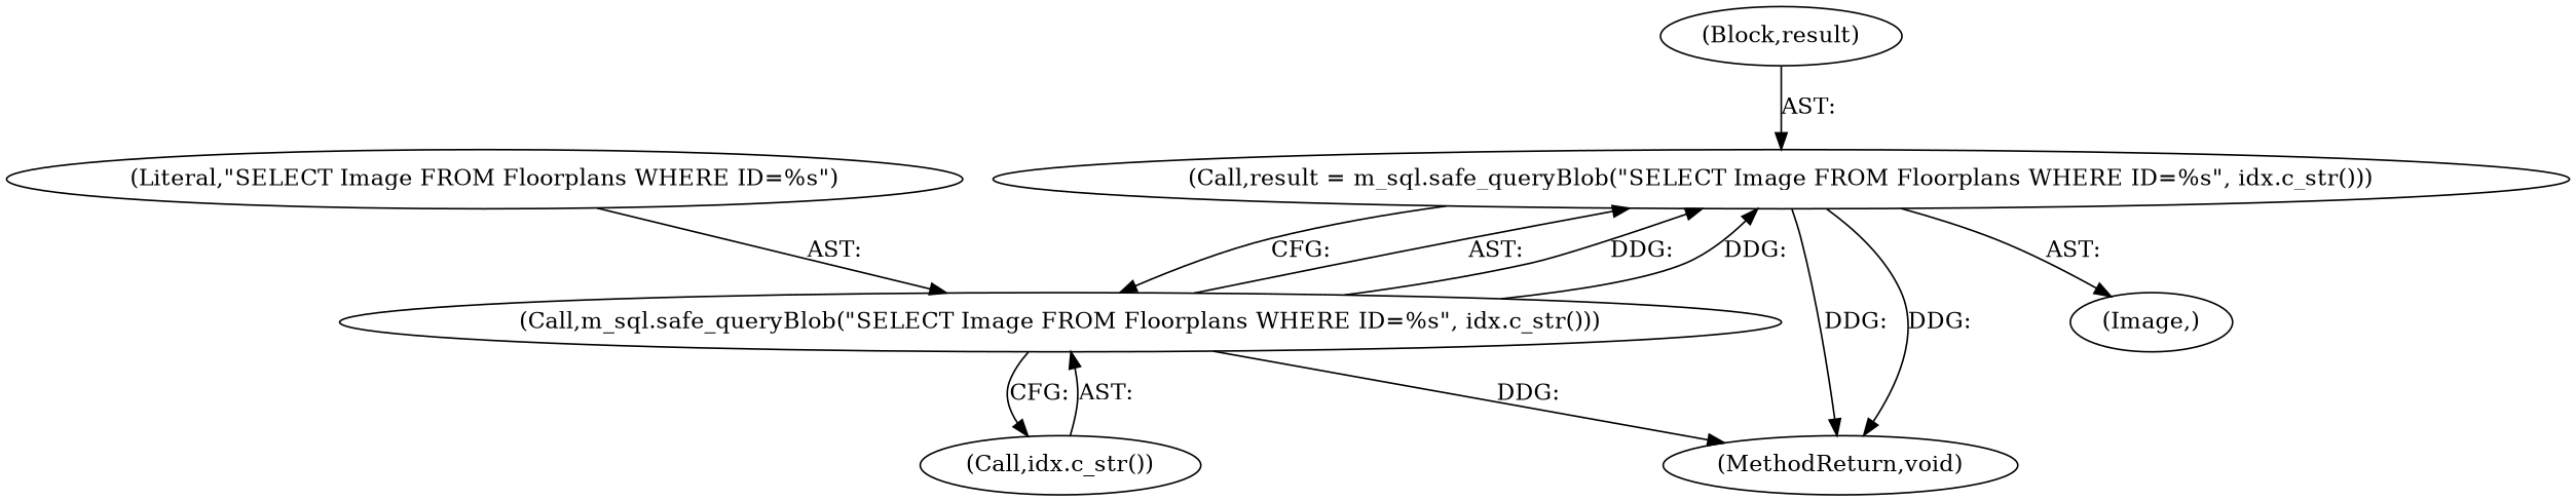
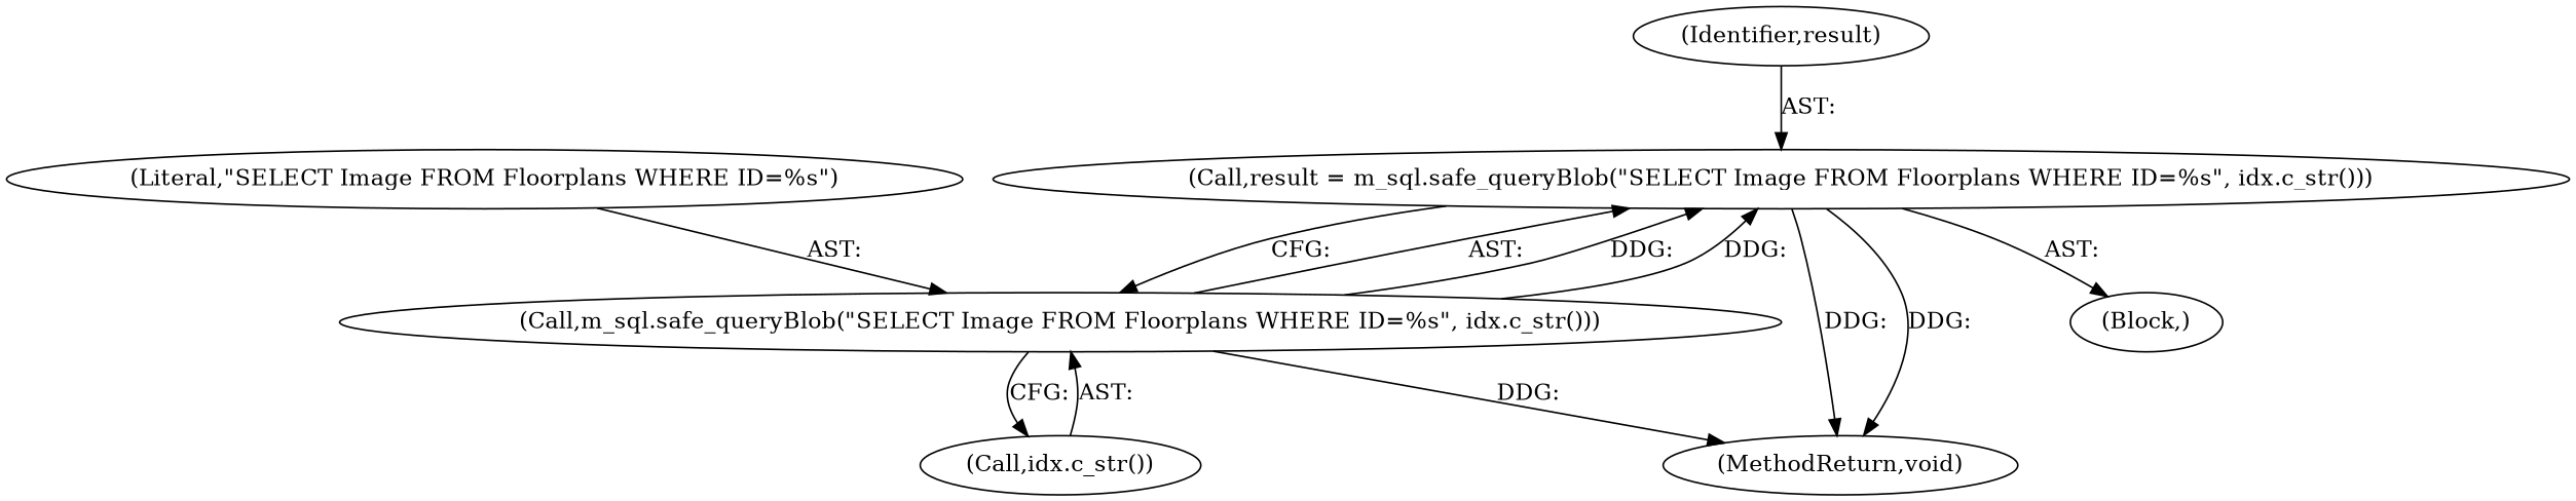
  digraph {
    n1 [label="(Call,result = m_sql.safe_queryBlob(\"SELECT Image FROM Floorplans WHERE ID=%s\", idx.c_str()))"]
    n2 [label="(Call,m_sql.safe_queryBlob(\"SELECT Image FROM Floorplans WHERE ID=%s\", idx.c_str()))"]
-   n3 [label="(Image,)"]
+   n3 [label="(Block,)"]
    n4 [label="(MethodReturn,void)"]
    n5 [label="(Call,idx.c_str())"]
-   n6 [label="(Block,result)"]
+   n6 [label="(Identifier,result)"]
    n7 [label="(Literal,\"SELECT Image FROM Floorplans WHERE ID=%s\")"]
    n1 -> n2 [label="CFG: "]
    n1 -> n3 [label="AST: "]
    n1 -> n4 [label="DDG: "]
    n1 -> n4 [label="DDG: "]
    n2 -> n1 [label="AST: "]
    n2 -> n1 [label="DDG: "]
    n2 -> n1 [label="DDG: "]
    n2 -> n4 [label="DDG: "]
    n2 -> n5 [label="CFG: "]
    n5 -> n2 [label="AST: "]
    n6 -> n1 [label="AST: "]
    n7 -> n2 [label="AST: "]
  }
